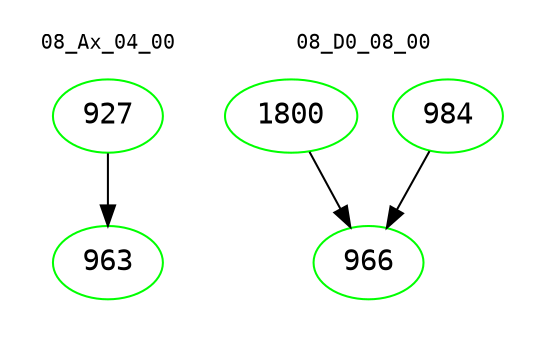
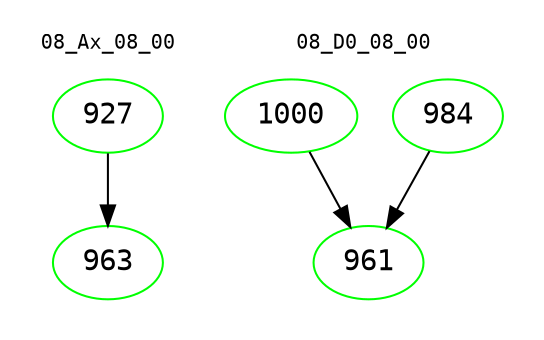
  digraph {
    fontname="DejaVu Sans Mono"
    node [color=green fontname="DejaVu Sans Mono"]
    edge [color=black fontname="DejaVu Sans Mono"]
    n1 [label=927]
    n2 [label=963]
    n3 [label=984]
-   n4 [label=966]
-   n5 [label=1800]
+   n4 [label=961]
+   n5 [label=1000]
    subgraph cluster_1 {
      color=white
      fontsize=10
-     label="08_Ax_04_00"
+     label="08_Ax_08_00"
      n1
      n2
    }
    subgraph cluster_2 {
      color=white
      fontsize=10
      label="08_D0_08_00"
      n3
      n4
      n5
    }
    n1 -> n2
    n3 -> n4
    n5 -> n4
  }
